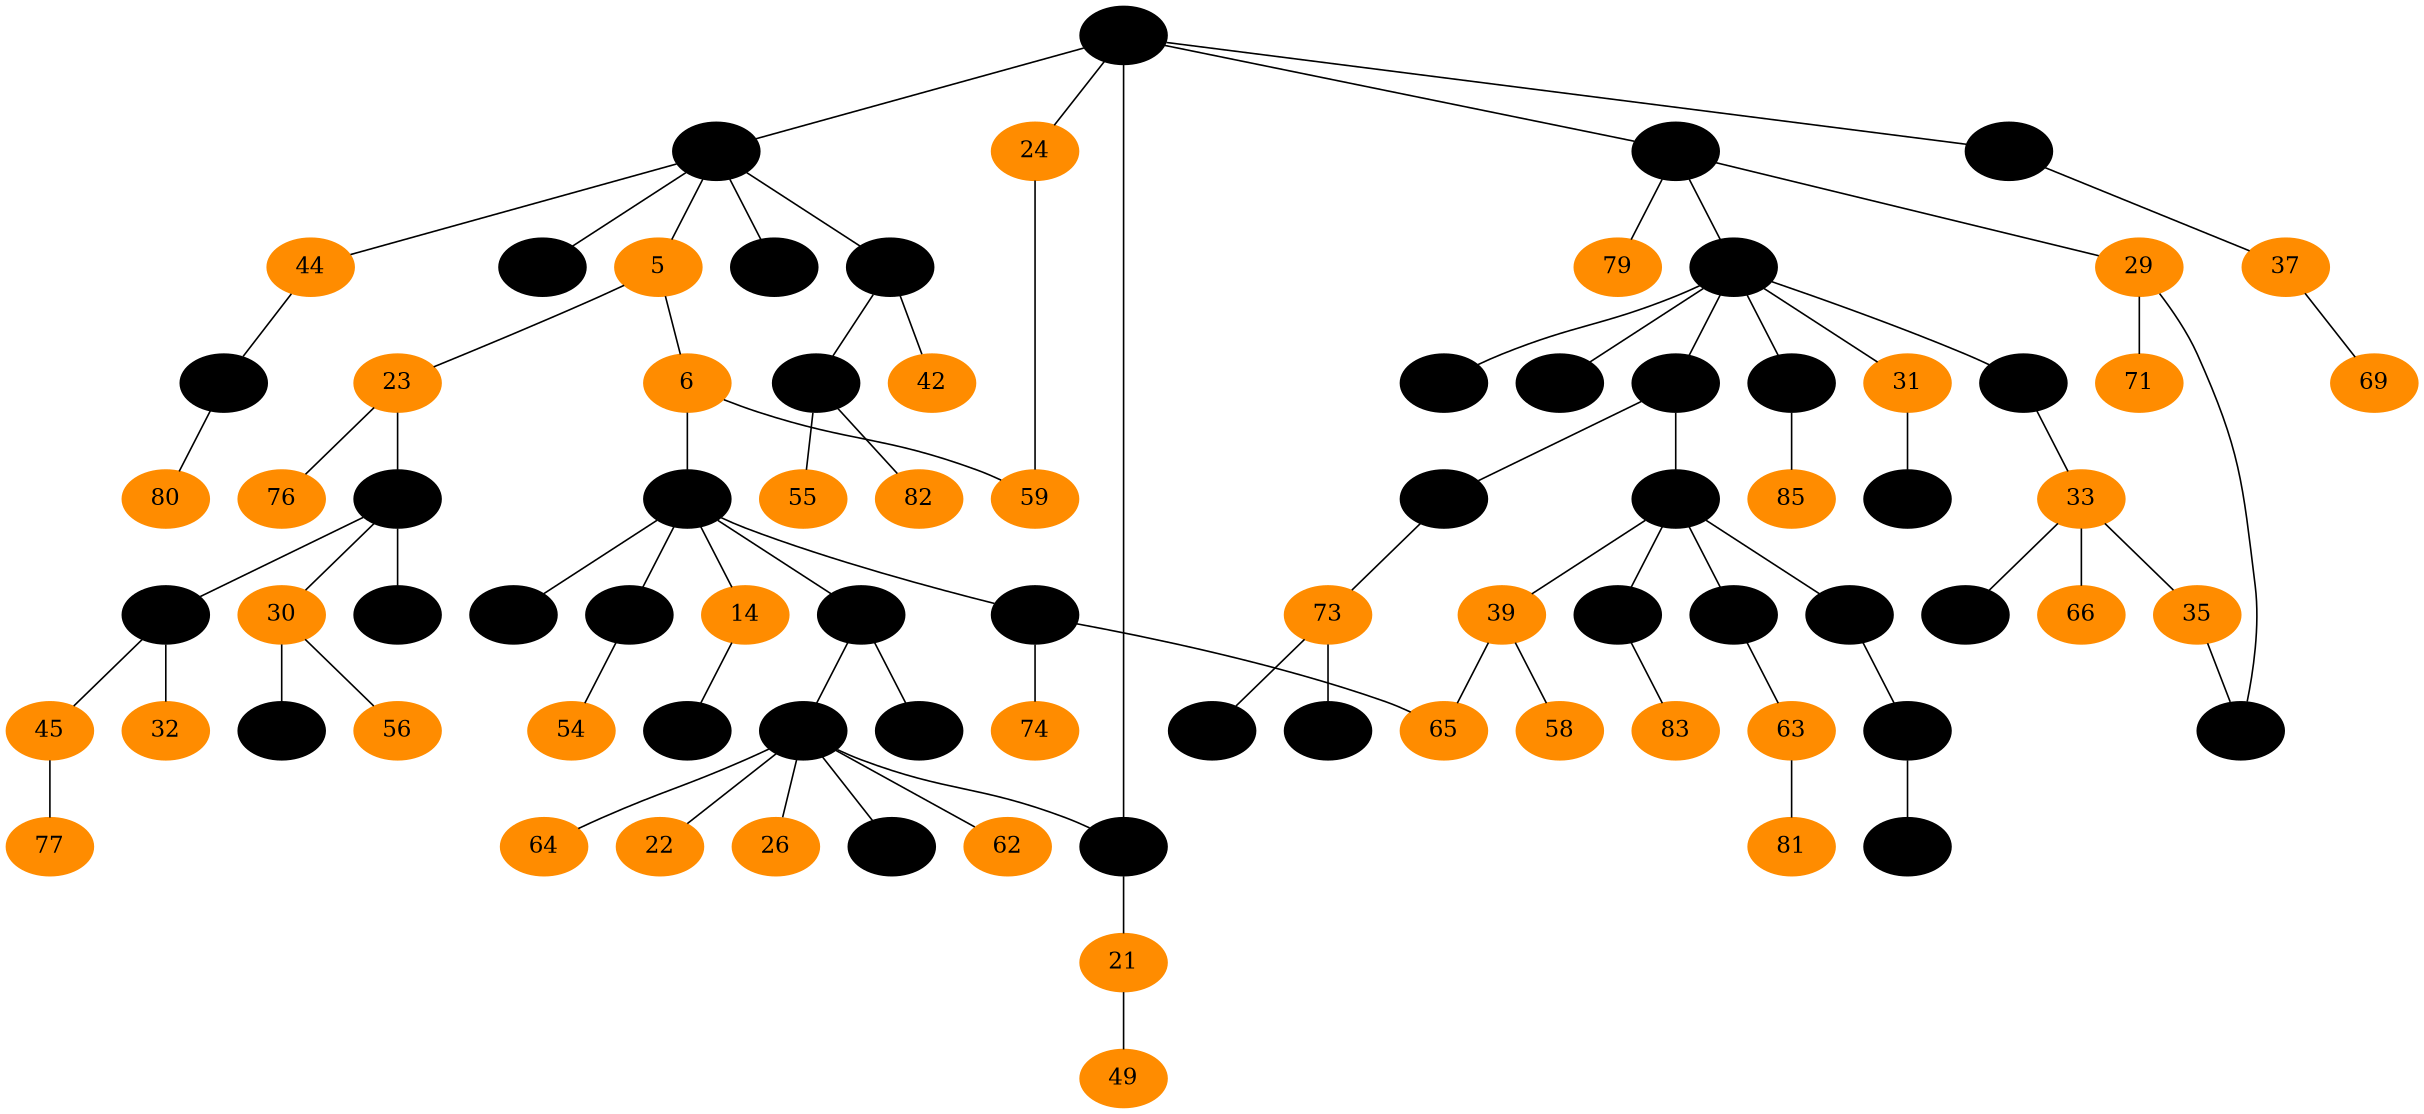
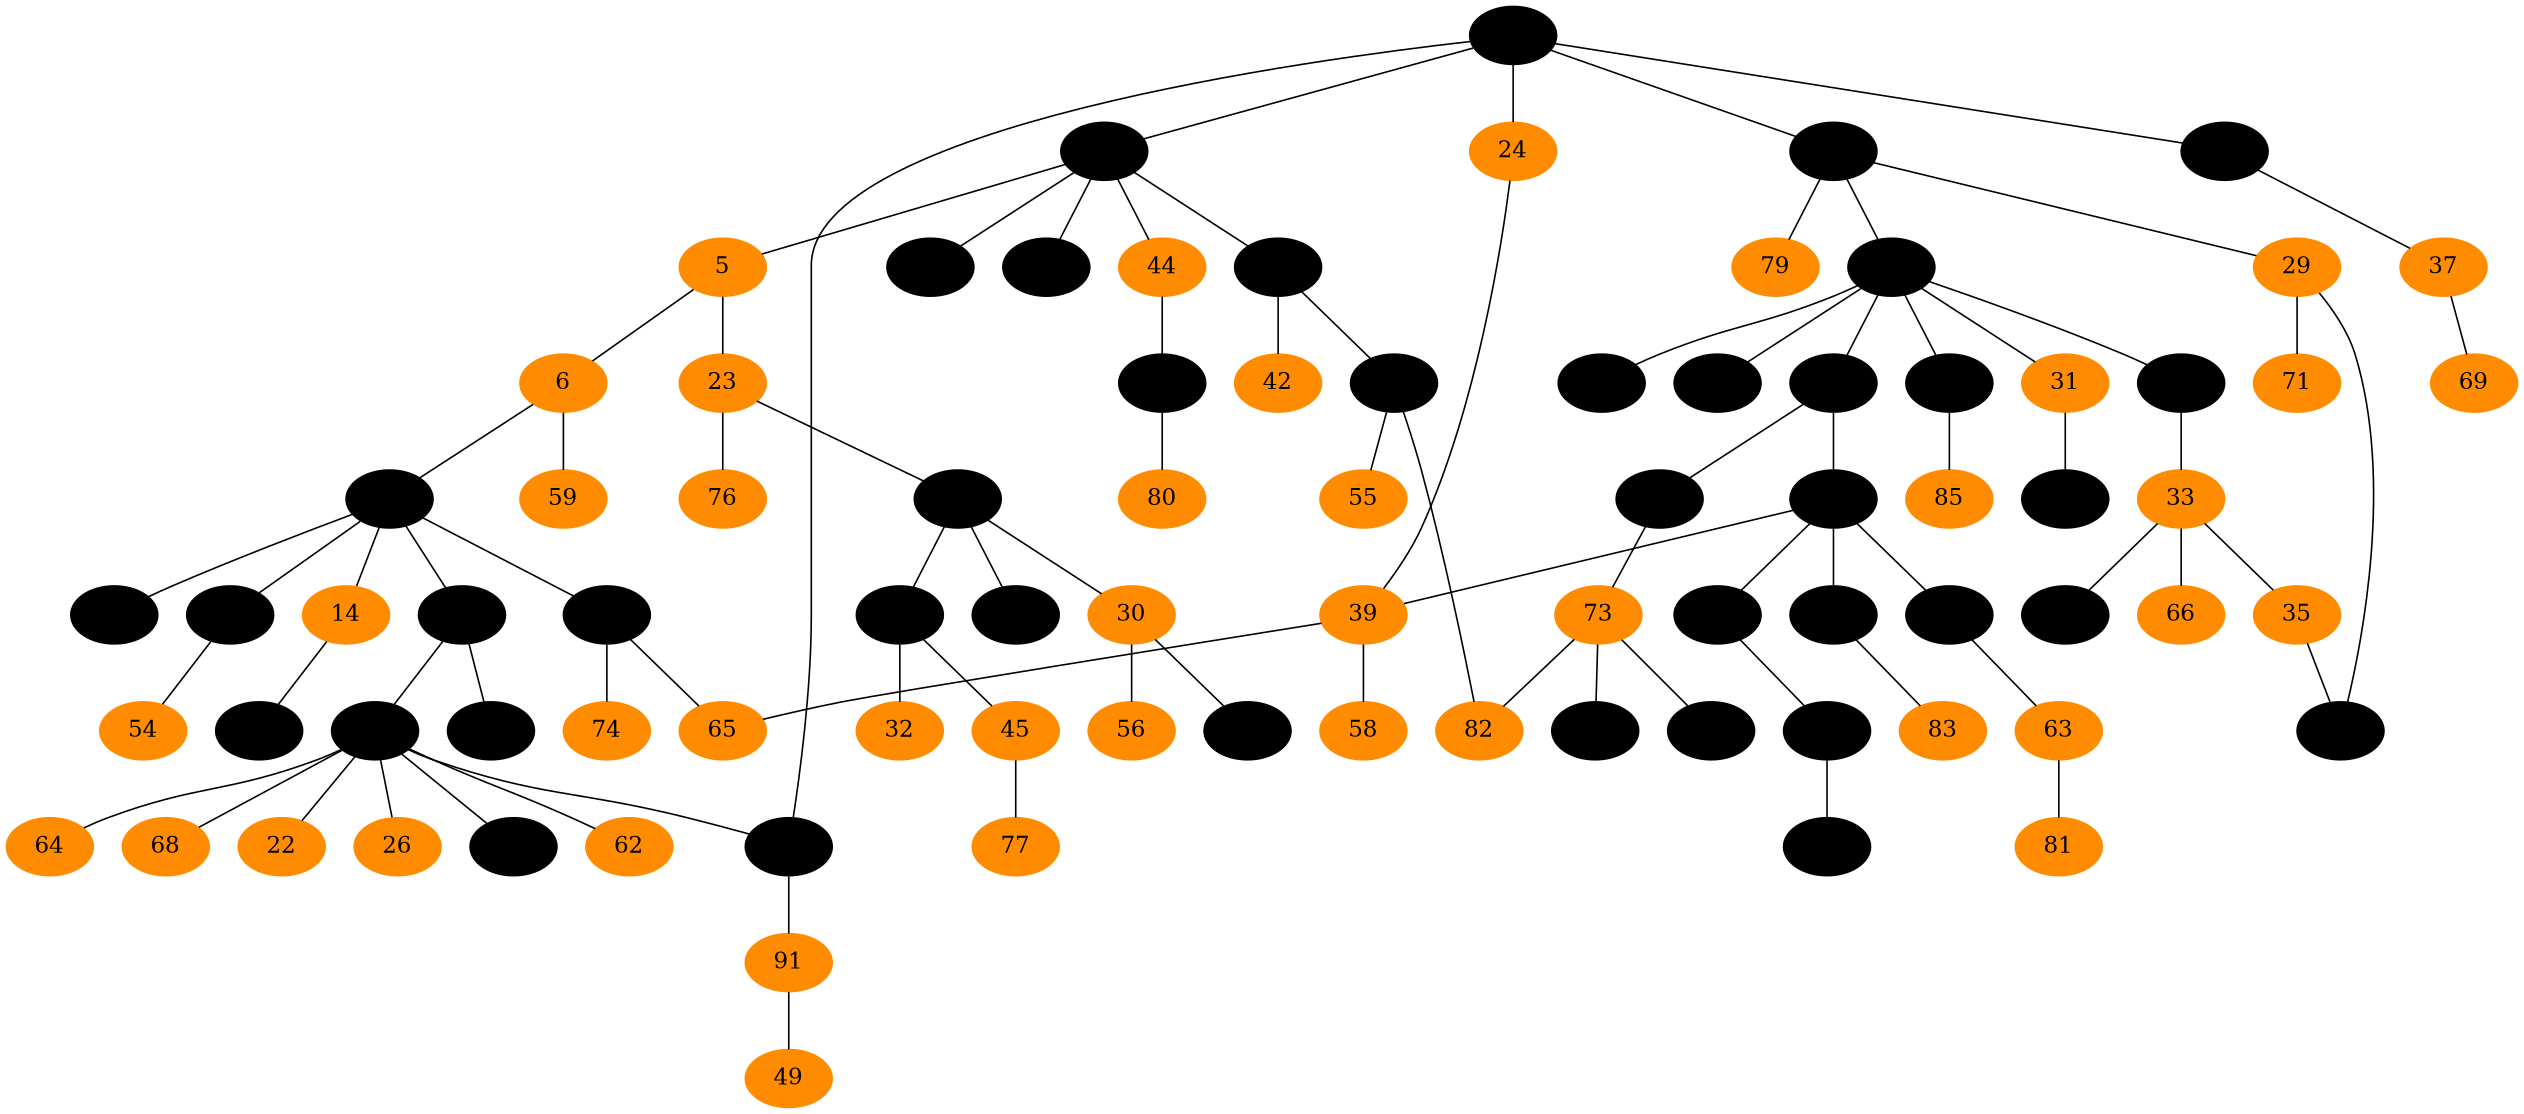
  graph {
    node [color=darkorange style=filled]
    1 [color=black]
    2 [color=black]
    4 [color=black]
    13 [color=black]
    19 [color=black]
    24
    3 [color=black]
    5
    15 [color=black]
    44
    61 [color=black]
    7 [color=black]
    29
    79
    37
-   21
+   21 [label=91]
    59
    10 [color=black]
    42
    6
    23
    46 [color=black]
    55
    82
    8 [color=black]
    11 [color=black]
    16 [color=black]
    31
    48 [color=black]
    72 [color=black]
    67 [color=black]
    71
    9 [color=black]
    27 [color=black]
    76
    12 [color=black]
    14
    17 [color=black]
    40 [color=black]
    41 [color=black]
    25 [color=black]
    70 [color=black]
    33
    85
    60 [color=black]
    39
    51 [color=black]
    57 [color=black]
    75 [color=black]
    73
    54
    20 [color=black]
    18 [color=black]
    47 [color=black]
    65
    74
    35
    36 [color=black]
    66
    69
    22
    26
    43 [color=black]
    62
    64
+   68
    49
    28 [color=black]
    30
    50 [color=black]
    58
    52 [color=black]
    63
    83
    32
    45
    38 [color=black]
    56
    77
    80
    53 [color=black]
    81
    78 [color=black]
    84 [color=black]
    1 -- 2
    1 -- 4
    1 -- 13
    1 -- 19
    1 -- 24
    2 -- 3
    2 -- 5
    2 -- 15
    2 -- 44
    2 -- 61
    4 -- 7
    4 -- 29
    4 -- 79
    13 -- 37
    19 -- 21
-   24 -- 59
+   24 -- 39
    3 -- 10
    3 -- 42
    5 -- 6
    5 -- 23
    44 -- 46
    7 -- 8
    7 -- 11
    7 -- 16
    7 -- 31
    7 -- 48
    7 -- 72
    29 -- 67
    29 -- 71
    37 -- 69
    21 -- 49
    10 -- 55
    10 -- 82
    6 -- 59
    6 -- 9
    23 -- 27
    23 -- 76
    46 -- 80
    8 -- 25
    8 -- 70
    11 -- 33
    16 -- 85
    31 -- 60
    9 -- 12
    9 -- 14
    9 -- 17
    9 -- 40
    9 -- 41
    27 -- 28
    27 -- 30
    27 -- 50
    12 -- 54
    14 -- 20
    17 -- 18
    17 -- 47
    41 -- 65
    41 -- 74
    25 -- 39
    25 -- 51
    25 -- 57
    25 -- 75
    70 -- 73
    33 -- 35
    33 -- 36
    33 -- 66
    39 -- 65
    39 -- 58
    51 -- 52
    57 -- 63
    75 -- 83
+   73 -- 82
    73 -- 78
    73 -- 84
    18 -- 19
    18 -- 22
    18 -- 26
    18 -- 43
    18 -- 62
    18 -- 64
+   18 -- 68
    35 -- 67
    28 -- 32
    28 -- 45
    30 -- 38
    30 -- 56
    52 -- 53
    63 -- 81
    45 -- 77
  }
